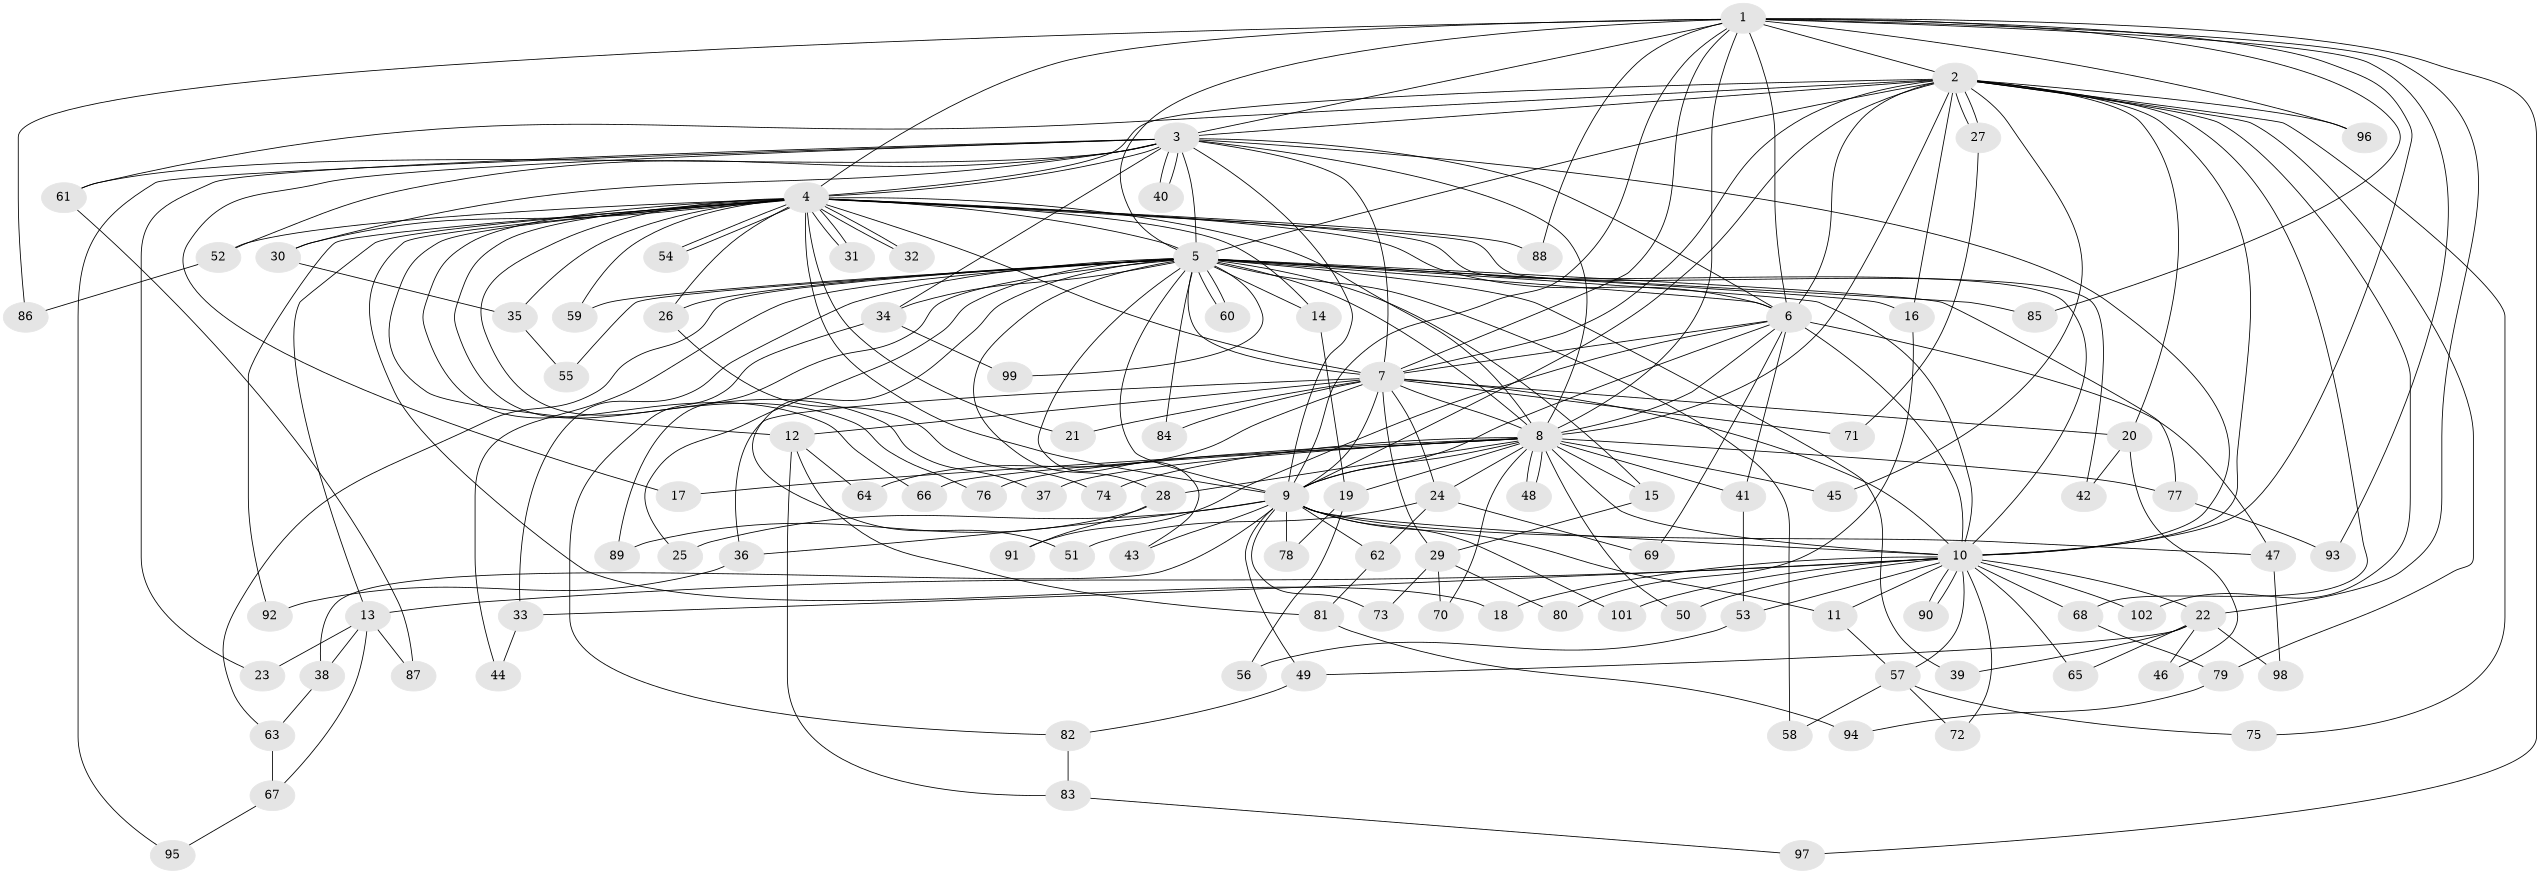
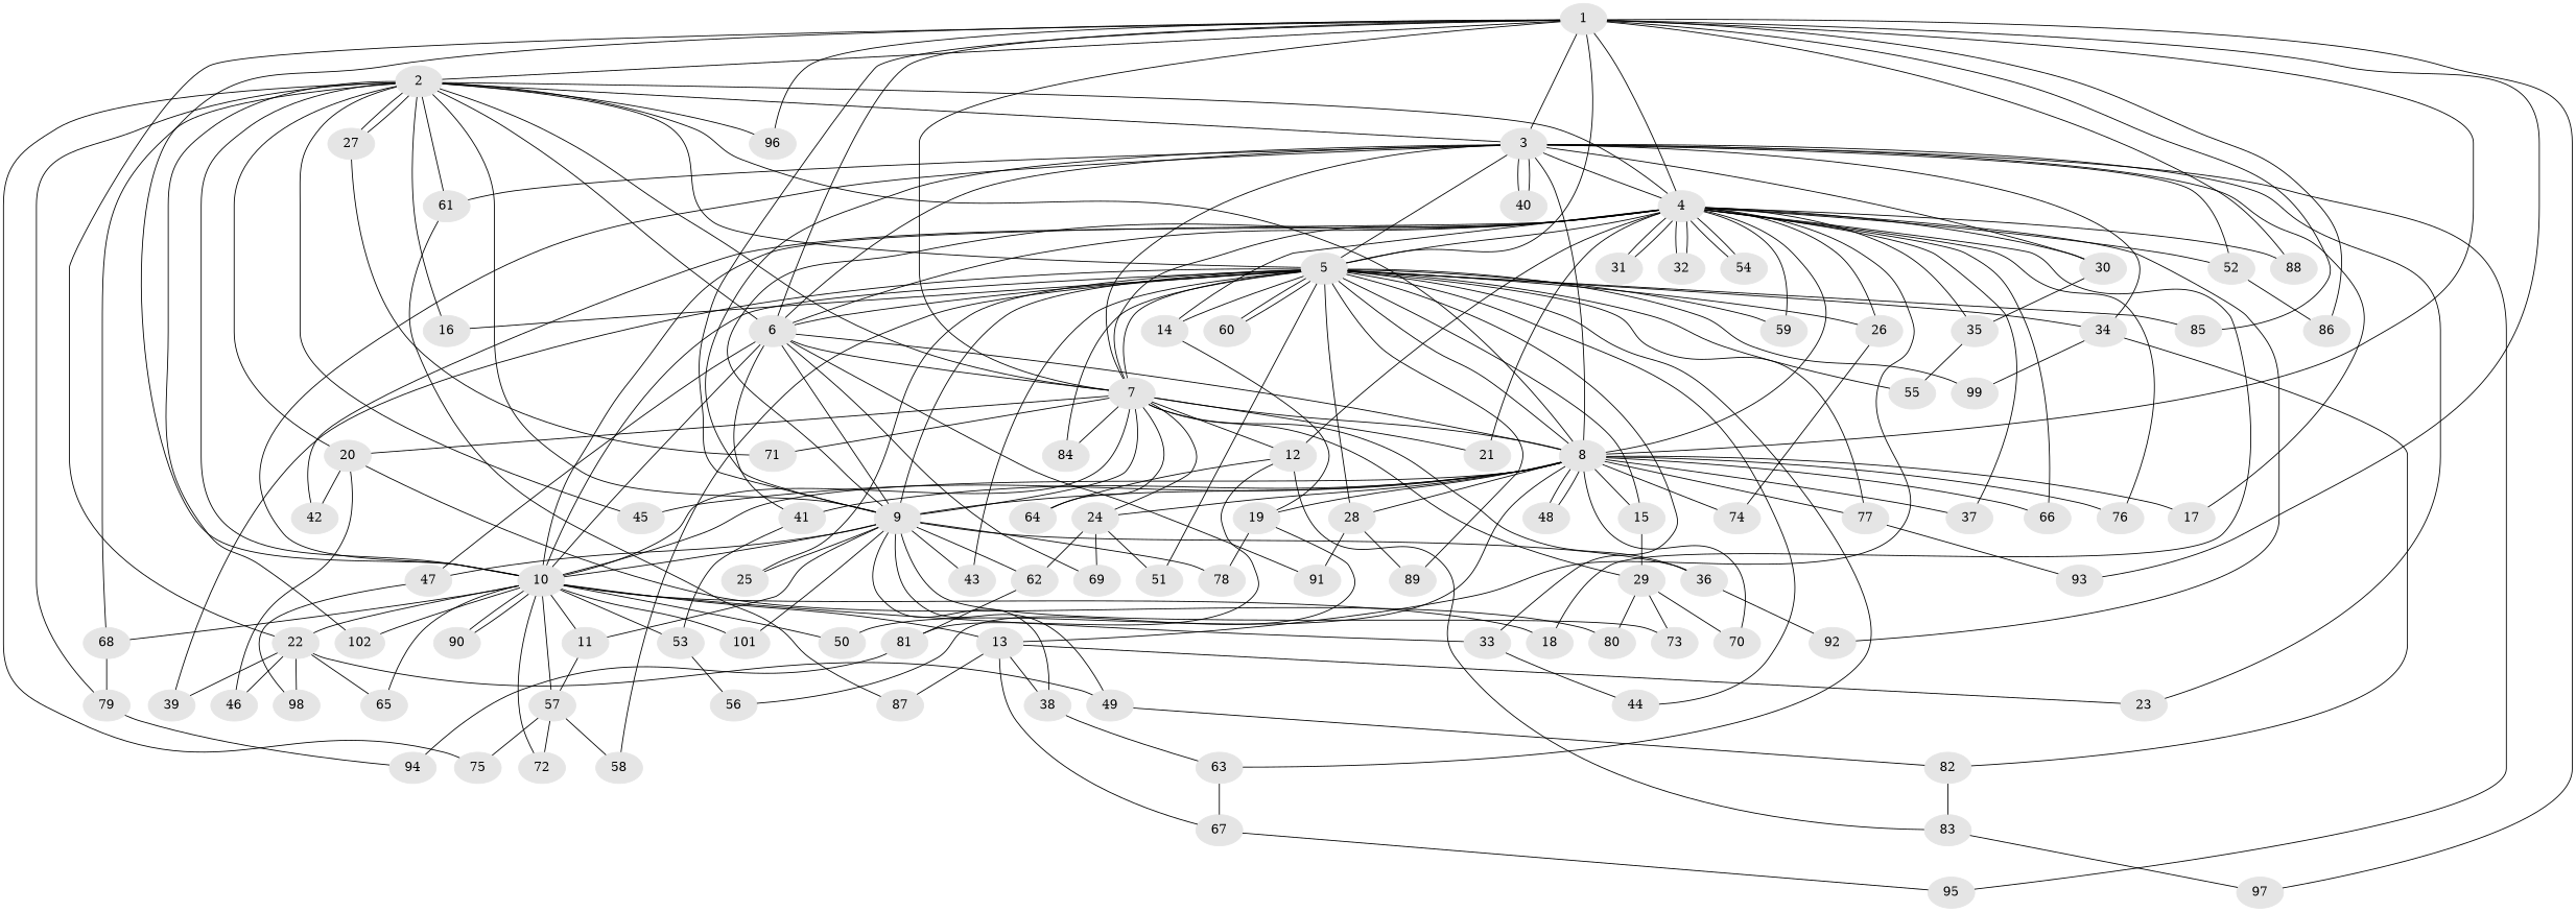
  graph {
    fontname="DejaVu Serif"
    node [color=gray90 fontname="DejaVu Serif" style=filled]
    edge [fontname="DejaVu Serif"]
    1
    2
    3
    4
    5
    6
    7
    8
    9
    10
    22
    85
    86
    88
    93
    96
    97
    16
    20
    27
    45
    61
    68
    75
    79
    102
    17
    23
    30
    34
    40
    52
    95
    12
    13
    14
    18
    21
    26
    31
    32
    35
    37
    42
    54
    59
    66
    76
    92
    15
    25
    28
    33
    39
    43
    44
    51
    55
    58
    60
    63
    77
    84
    89
    99
    41
    47
    69
    91
    24
    29
    36
    64
    71
    19
    48
    50
    70
    74
    11
    38
    49
    62
    73
    78
    101
    53
    57
    65
    72
    90
    46
    98
    80
    87
    94
    82
    81
    83
    67
    56
    1 -- 2
    1 -- 3
    1 -- 4
    1 -- 5
    1 -- 6
    1 -- 7
    1 -- 8
    1 -- 9
    1 -- 10
    1 -- 22
    1 -- 85
    1 -- 86
    1 -- 88
    1 -- 93
    1 -- 96
    1 -- 97
    2 -- 3
    2 -- 4
    2 -- 5
    2 -- 6
    2 -- 7
    2 -- 8
    2 -- 9
    2 -- 10
    2 -- 96
    2 -- 16
    2 -- 20
    2 -- 27
    2 -- 27
    2 -- 45
    2 -- 61
    2 -- 68
    2 -- 75
    2 -- 79
    2 -- 102
    3 -- 4
    3 -- 5
    3 -- 6
    3 -- 7
    3 -- 8
    3 -- 9
    3 -- 10
    3 -- 61
    3 -- 17
    3 -- 23
    3 -- 30
    3 -- 34
    3 -- 40
    3 -- 40
    3 -- 52
    3 -- 95
    4 -- 5
    4 -- 6
    4 -- 7
    4 -- 8
    4 -- 9
    4 -- 10
    4 -- 88
    4 -- 30
    4 -- 52
    4 -- 12
    4 -- 13
    4 -- 14
    4 -- 18
    4 -- 21
    4 -- 26
    4 -- 31
    4 -- 31
    4 -- 32
    4 -- 32
    4 -- 35
    4 -- 37
    4 -- 42
    4 -- 54
    4 -- 54
    4 -- 59
    4 -- 66
    4 -- 76
    4 -- 92
    5 -- 6
    5 -- 7
    5 -- 8
    5 -- 9
    5 -- 10
    5 -- 85
    5 -- 16
    5 -- 34
    5 -- 14
    5 -- 26
    5 -- 59
    5 -- 15
    5 -- 25
    5 -- 28
    5 -- 33
    5 -- 39
    5 -- 43
    5 -- 44
    5 -- 51
    5 -- 55
    5 -- 58
    5 -- 60
    5 -- 60
    5 -- 63
    5 -- 77
    5 -- 84
    5 -- 89
    5 -- 99
    6 -- 7
    6 -- 8
    6 -- 9
    6 -- 10
    6 -- 41
    6 -- 47
    6 -- 69
    6 -- 91
    7 -- 8
    7 -- 9
    7 -- 10
    7 -- 20
    7 -- 12
    7 -- 21
    7 -- 84
    7 -- 24
    7 -- 29
    7 -- 36
    7 -- 64
    7 -- 71
    8 -- 9
    8 -- 10
    8 -- 45
    8 -- 17
    8 -- 37
    8 -- 66
    8 -- 76
    8 -- 15
    8 -- 28
    8 -- 77
    8 -- 41
    8 -- 24
    8 -- 19
    8 -- 48
    8 -- 48
    8 -- 50
    8 -- 70
    8 -- 74
    9 -- 10
    9 -- 25
    9 -- 43
    9 -- 47
    9 -- 36
    9 -- 11
    9 -- 38
    9 -- 49
    9 -- 62
    9 -- 73
    9 -- 78
    9 -- 101
    10 -- 22
    10 -- 68
    10 -- 102
    10 -- 13
    10 -- 18
    10 -- 33
    10 -- 50
    10 -- 11
    10 -- 101
    10 -- 53
    10 -- 57
    10 -- 65
    10 -- 72
    10 -- 90
    10 -- 90
    22 -- 39
    22 -- 49
    22 -- 65
    22 -- 46
    22 -- 98
    20 -- 42
    20 -- 46
-   16 -- 80
+   20 -- 80
    27 -- 71
    61 -- 87
    68 -- 79
    79 -- 94
    30 -- 35
    34 -- 99
    34 -- 82
    52 -- 86
    12 -- 64
    12 -- 81
    12 -- 83
    13 -- 23
    13 -- 38
    13 -- 87
    13 -- 67
    14 -- 19
    26 -- 74
    35 -- 55
    15 -- 29
    28 -- 89
    28 -- 91
    33 -- 44
    63 -- 67
    77 -- 93
    41 -- 53
    47 -- 98
    24 -- 51
    24 -- 69
    24 -- 62
    29 -- 70
    29 -- 73
    29 -- 80
    36 -- 92
    19 -- 78
    19 -- 56
    11 -- 57
    38 -- 63
    49 -- 82
    62 -- 81
    53 -- 56
    57 -- 75
    57 -- 58
    57 -- 72
    82 -- 83
    81 -- 94
    83 -- 97
    67 -- 95
  }
